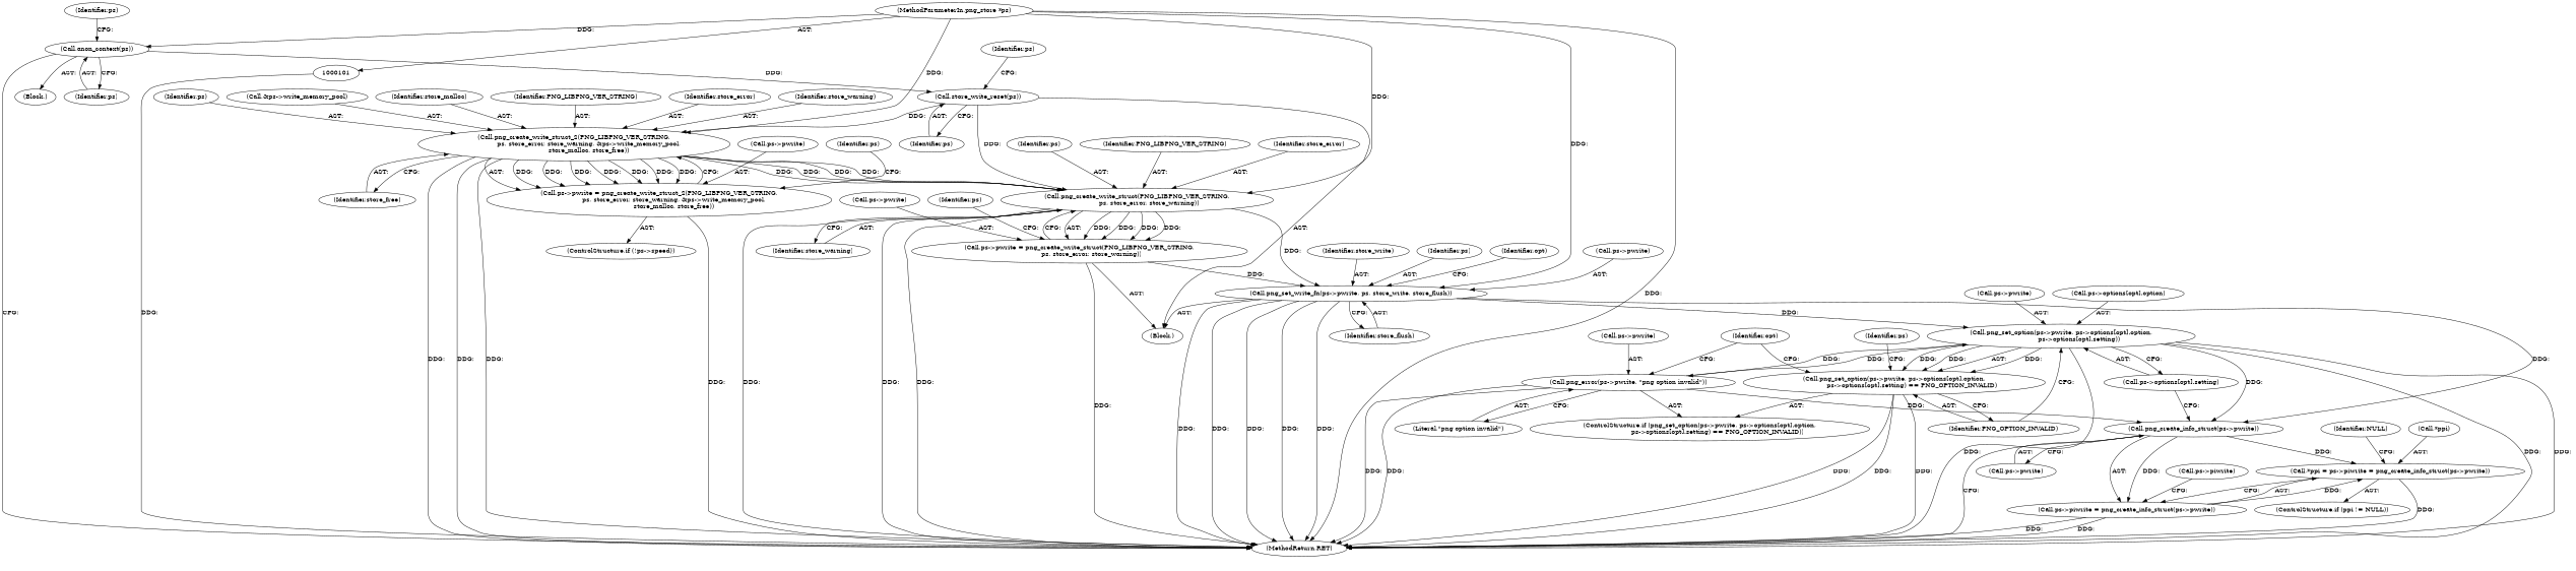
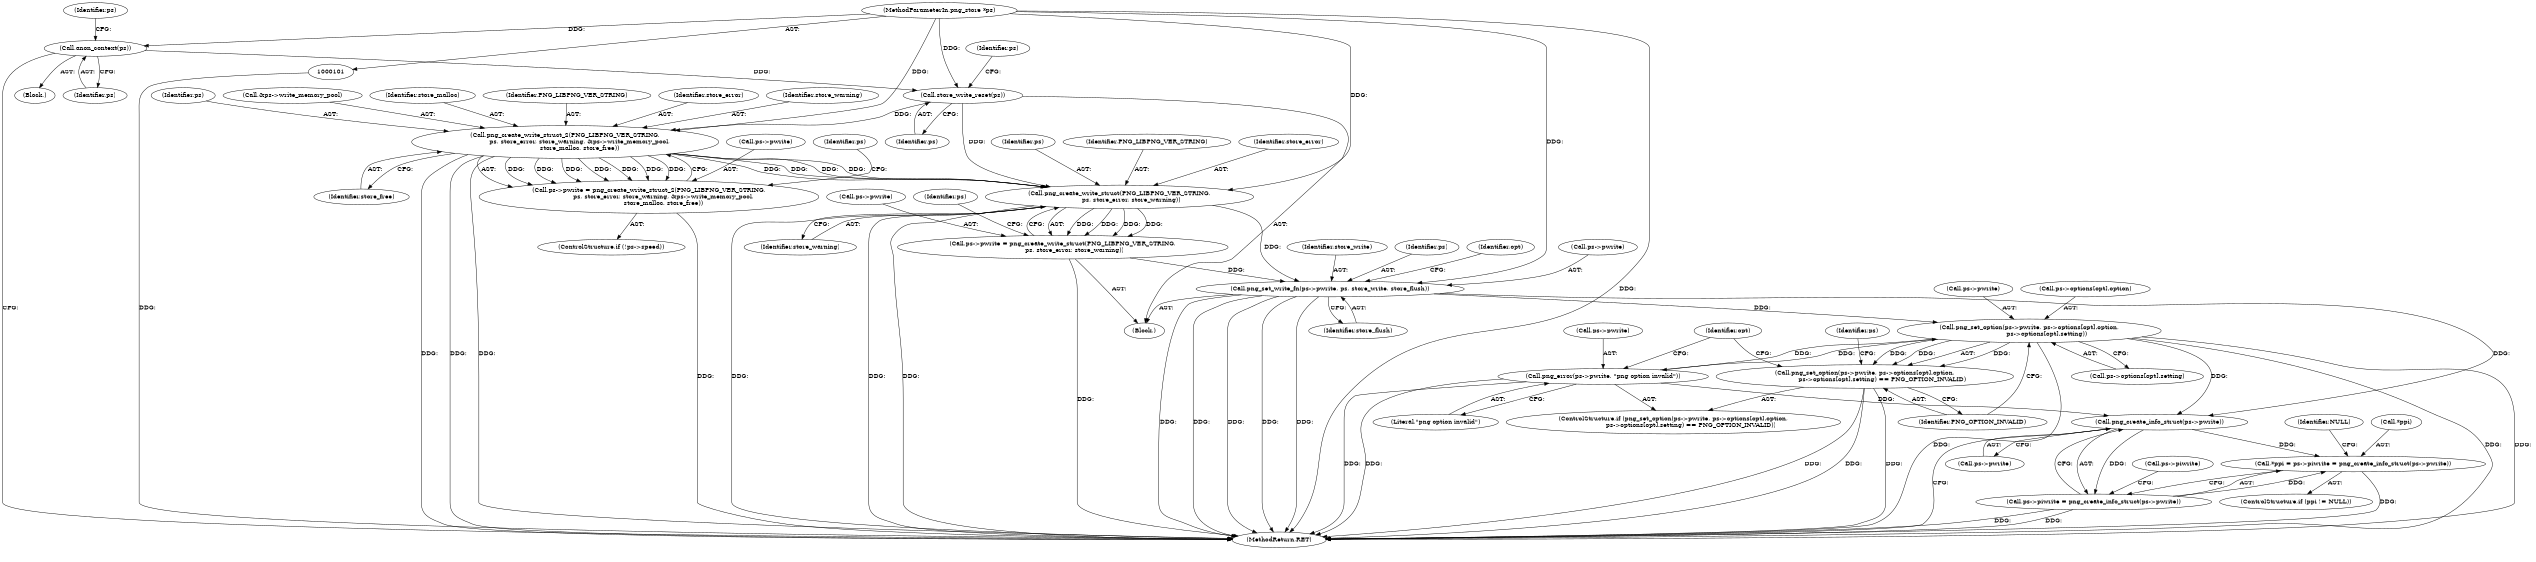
  digraph {
    n1 [label="(Call,png_create_write_struct_2(PNG_LIBPNG_VER_STRING,\n               ps, store_error, store_warning, &ps->write_memory_pool,\n               store_malloc, store_free))"]
    n2 [label="(Call,ps->pwrite = png_create_write_struct_2(PNG_LIBPNG_VER_STRING,\n               ps, store_error, store_warning, &ps->write_memory_pool,\n               store_malloc, store_free))"]
    n3 [label="(Call,png_create_write_struct(PNG_LIBPNG_VER_STRING,\n            ps, store_error, store_warning))"]
    n4 [label="(MethodReturn,RET)"]
    n5 [label="(Identifier,store_free)"]
    n6 [label="(ControlStructure,if (!ps->speed))"]
    n7 [label="(Call,png_set_write_fn(ps->pwrite, ps, store_write, store_flush))"]
    n8 [label="(Call,ps->pwrite = png_create_write_struct(PNG_LIBPNG_VER_STRING,\n            ps, store_error, store_warning))"]
    n9 [label="(Identifier,store_warning)"]
    n10 [label="(Call,store_write_reset(ps))"]
    n11 [label="(Identifier,ps)"]
    n12 [label="(Block,)"]
    n13 [label="(Call,anon_context(ps))"]
    n14 [label="(Block,)"]
    n15 [label="(Identifier,ps)"]
    n16 [label="(MethodParameterIn,png_store *ps)"]
    1000101
    n18 [label="(Call,png_set_option(ps->pwrite, ps->options[opt].option,\n                  ps->options[opt].setting))"]
    n19 [label="(Call,png_create_info_struct(ps->pwrite))"]
    n20 [label="(Identifier,store_flush)"]
    n21 [label="(Call,png_set_option(ps->pwrite, ps->options[opt].option,\n                  ps->options[opt].setting) == PNG_OPTION_INVALID)"]
    n22 [label="(Call,png_error(ps->pwrite, \"png option invalid\"))"]
    n23 [label="(Call,ps->options[opt].setting)"]
    n24 [label="(Call,*ppi = ps->piwrite = png_create_info_struct(ps->pwrite))"]
    n25 [label="(Call,ps->piwrite = png_create_info_struct(ps->pwrite))"]
    n26 [label="(Call,ps->pwrite)"]
    n27 [label="(Identifier,PNG_OPTION_INVALID)"]
    n28 [label="(ControlStructure,if (png_set_option(ps->pwrite, ps->options[opt].option,\n                  ps->options[opt].setting) == PNG_OPTION_INVALID))"]
    n29 [label="(Literal,\"png option invalid\")"]
    n30 [label="(ControlStructure,if (ppi != NULL))"]
    n31 [label="(Identifier,store_malloc)"]
    n32 [label="(Call,*ppi)"]
    n33 [label="(Identifier,ps)"]
    n34 [label="(Identifier,store_warning)"]
    n35 [label="(Call,ps->pwrite)"]
    n36 [label="(Identifier,ps)"]
    n37 [label="(Identifier,opt)"]
    n38 [label="(Identifier,ps)"]
    n39 [label="(Identifier,ps)"]
    n40 [label="(Call,ps->pwrite)"]
    n41 [label="(Identifier,store_write)"]
    n42 [label="(Identifier,ps)"]
    n43 [label="(Call,ps->pwrite)"]
    n44 [label="(Identifier,PNG_LIBPNG_VER_STRING)"]
    n45 [label="(Call,ps->pwrite)"]
    n46 [label="(Identifier,ps)"]
    n47 [label="(Identifier,NULL)"]
    n48 [label="(Identifier,ps)"]
    n49 [label="(Call,&ps->write_memory_pool)"]
    n50 [label="(Call,ps->options[opt].option)"]
    n51 [label="(Identifier,store_error)"]
    n52 [label="(Identifier,PNG_LIBPNG_VER_STRING)"]
    n53 [label="(Identifier,opt)"]
    n54 [label="(Identifier,ps)"]
    n55 [label="(Call,ps->piwrite)"]
    n56 [label="(Identifier,store_error)"]
    n57 [label="(Call,ps->pwrite)"]
    n1 -> n2 [label="AST: "]
    n1 -> n2 [label="DDG: "]
    n1 -> n2 [label="DDG: "]
    n1 -> n2 [label="DDG: "]
    n1 -> n2 [label="DDG: "]
    n1 -> n2 [label="DDG: "]
    n1 -> n2 [label="DDG: "]
    n1 -> n2 [label="DDG: "]
    n1 -> n3 [label="DDG: "]
    n1 -> n3 [label="DDG: "]
    n1 -> n3 [label="DDG: "]
    n1 -> n3 [label="DDG: "]
    n1 -> n4 [label="DDG: "]
    n1 -> n4 [label="DDG: "]
    n1 -> n4 [label="DDG: "]
    n1 -> n5 [label="CFG: "]
    n2 -> n1 [label="CFG: "]
    n2 -> n4 [label="DDG: "]
    n2 -> n6 [label="AST: "]
    n3 -> n4 [label="DDG: "]
    n3 -> n4 [label="DDG: "]
    n3 -> n4 [label="DDG: "]
    n3 -> n7 [label="DDG: "]
    n3 -> n8 [label="AST: "]
    n3 -> n8 [label="DDG: "]
    n3 -> n8 [label="DDG: "]
    n3 -> n8 [label="DDG: "]
    n3 -> n8 [label="DDG: "]
    n3 -> n9 [label="CFG: "]
    n5 -> n1 [label="AST: "]
    n7 -> n4 [label="DDG: "]
    n7 -> n4 [label="DDG: "]
    n7 -> n4 [label="DDG: "]
    n7 -> n4 [label="DDG: "]
    n7 -> n4 [label="DDG: "]
    n7 -> n12 [label="AST: "]
    n7 -> n18 [label="DDG: "]
    n7 -> n19 [label="DDG: "]
    n7 -> n20 [label="CFG: "]
    n8 -> n3 [label="CFG: "]
    n8 -> n4 [label="DDG: "]
    n8 -> n7 [label="DDG: "]
    n8 -> n12 [label="AST: "]
    n9 -> n3 [label="AST: "]
    n10 -> n1 [label="DDG: "]
    n10 -> n3 [label="DDG: "]
    n10 -> n11 [label="CFG: "]
    n10 -> n12 [label="AST: "]
    n11 -> n10 [label="AST: "]
    n13 -> n4 [label="CFG: "]
    n13 -> n10 [label="DDG: "]
    n13 -> n14 [label="AST: "]
    n13 -> n15 [label="CFG: "]
    n15 -> n13 [label="AST: "]
    n16 -> n1 [label="DDG: "]
    n16 -> n3 [label="DDG: "]
    n16 -> n4 [label="DDG: "]
    n16 -> n7 [label="DDG: "]
+   n16 -> n10 [label="DDG: "]
    n16 -> n13 [label="DDG: "]
    n16 -> 1000101 [label="AST: "]
    1000101 -> n4 [label="DDG: "]
    n18 -> n4 [label="DDG: "]
    n18 -> n4 [label="DDG: "]
    n18 -> n4 [label="DDG: "]
    n18 -> n19 [label="DDG: "]
    n18 -> n21 [label="AST: "]
    n18 -> n21 [label="DDG: "]
    n18 -> n21 [label="DDG: "]
    n18 -> n21 [label="DDG: "]
    n18 -> n22 [label="DDG: "]
    n18 -> n23 [label="CFG: "]
    n19 -> n4 [label="CFG: "]
    n19 -> n24 [label="DDG: "]
    n19 -> n25 [label="AST: "]
    n19 -> n25 [label="DDG: "]
    n19 -> n26 [label="CFG: "]
    n20 -> n7 [label="AST: "]
    n21 -> n4 [label="DDG: "]
    n21 -> n4 [label="DDG: "]
    n21 -> n4 [label="DDG: "]
    n21 -> n27 [label="CFG: "]
    n21 -> n28 [label="AST: "]
    n22 -> n4 [label="DDG: "]
    n22 -> n4 [label="DDG: "]
    n22 -> n18 [label="DDG: "]
    n22 -> n19 [label="DDG: "]
    n22 -> n28 [label="AST: "]
    n22 -> n29 [label="CFG: "]
    n23 -> n18 [label="AST: "]
    n24 -> n4 [label="DDG: "]
    n24 -> n25 [label="CFG: "]
    n24 -> n30 [label="AST: "]
    n25 -> n4 [label="DDG: "]
    n25 -> n4 [label="DDG: "]
-   n23 -> n19 [label="CFG: "]
+   n25 -> n19 [label="CFG: "]
    n25 -> n24 [label="AST: "]
    n25 -> n24 [label="DDG: "]
    n26 -> n19 [label="AST: "]
    n27 -> n18 [label="CFG: "]
    n27 -> n21 [label="AST: "]
    n29 -> n22 [label="AST: "]
    n31 -> n1 [label="AST: "]
    n32 -> n24 [label="AST: "]
    n33 -> n21 [label="CFG: "]
    n34 -> n1 [label="AST: "]
    n35 -> n18 [label="AST: "]
    n36 -> n3 [label="AST: "]
    n37 -> n21 [label="CFG: "]
    n37 -> n22 [label="CFG: "]
    n38 -> n10 [label="CFG: "]
    n39 -> n1 [label="AST: "]
    n40 -> n7 [label="AST: "]
    n41 -> n7 [label="AST: "]
    n42 -> n8 [label="CFG: "]
    n43 -> n8 [label="AST: "]
    n44 -> n3 [label="AST: "]
    n45 -> n2 [label="AST: "]
    n46 -> n2 [label="CFG: "]
    n47 -> n24 [label="CFG: "]
    n48 -> n7 [label="AST: "]
    n49 -> n1 [label="AST: "]
    n50 -> n18 [label="AST: "]
    n51 -> n3 [label="AST: "]
    n52 -> n1 [label="AST: "]
    n53 -> n7 [label="CFG: "]
    n54 -> n13 [label="CFG: "]
    n55 -> n25 [label="CFG: "]
    n56 -> n1 [label="AST: "]
    n57 -> n22 [label="AST: "]
  }
